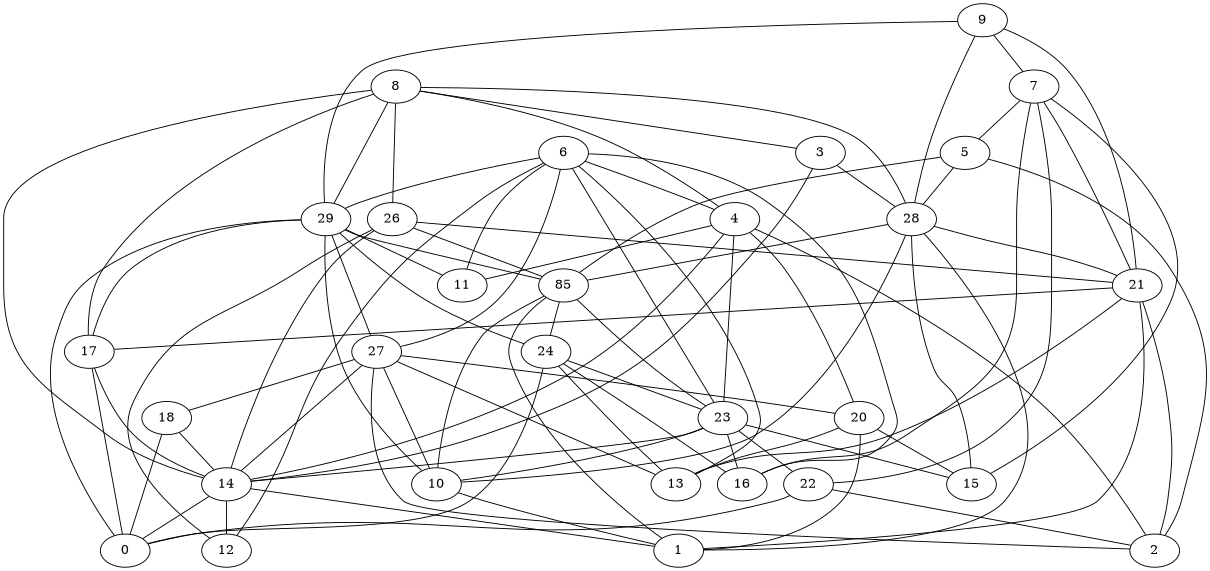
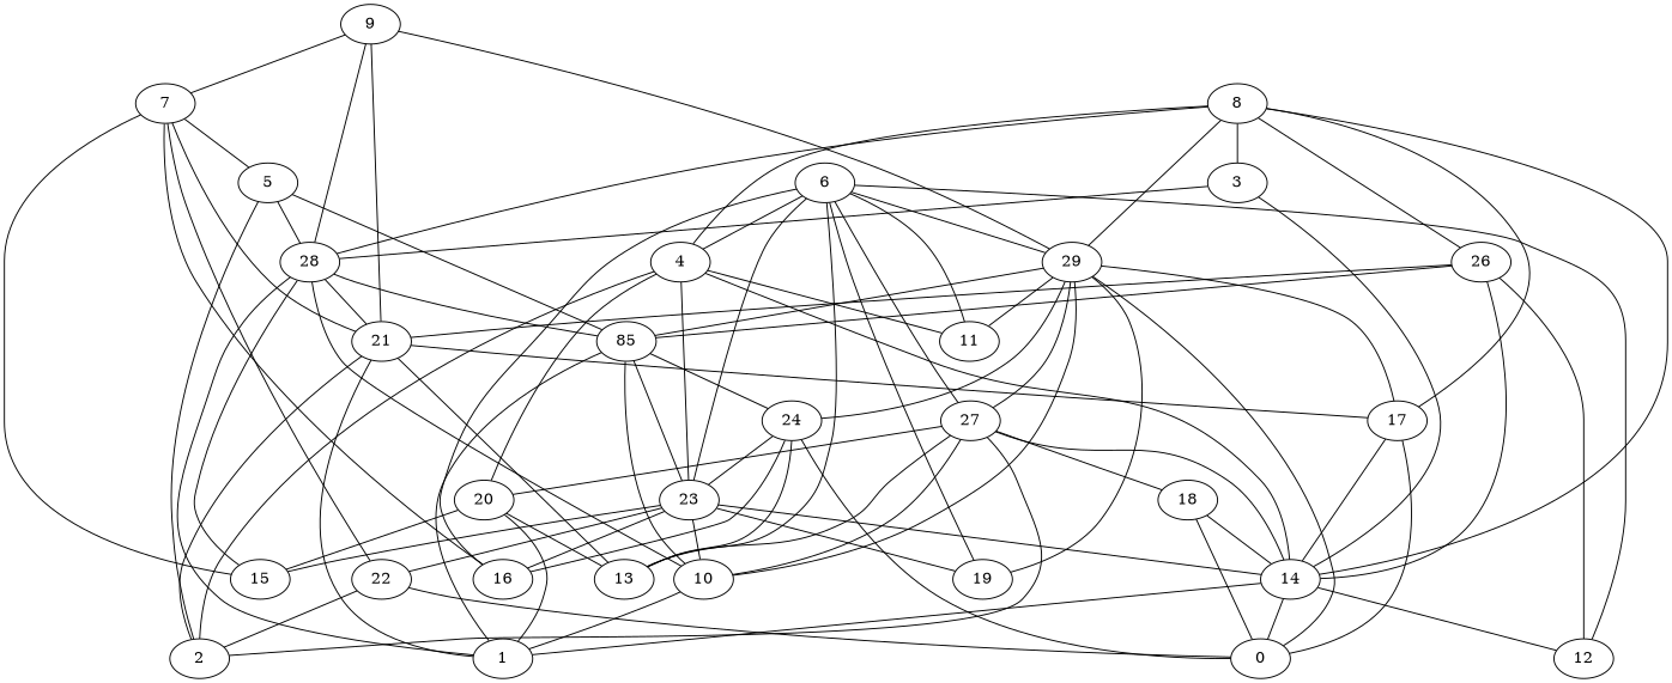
  digraph {
    edge [color=black dir=none]
    27
    2
    10
    14
    18
    13
    20
    1
    0
    12
    9
    7
    21
    29
    28
    22
    15
    16
    5
    17
    24
    11
+   19
    n24 [label=85]
    23
    8
    26
    3
    4
    6
    subgraph sub_1 {
      27
      2
      10
      14
      18
      13
      20
      1
      0
      12
      9
      7
      21
      29
      28
      22
      15
      16
      5
      17
      24
      11
+     19
      n24
      23
      8
      26
      3
      4
      6
    }
    27 -> 2
    27 -> 10
    27 -> 14
    27 -> 18
    27 -> 13
    27 -> 20
    10 -> 1
    14 -> 1
    14 -> 0
    14 -> 12
    18 -> 14
    18 -> 0
    20 -> 13
    20 -> 1
    20 -> 15
    9 -> 7
    9 -> 21
    9 -> 29
    9 -> 28
    7 -> 21
    7 -> 22
    7 -> 15
    7 -> 16
    7 -> 5
    21 -> 2
    21 -> 13
    21 -> 1
    21 -> 17
    29 -> 27
    29 -> 10
    29 -> 0
    29 -> 17
    29 -> 24
    29 -> 11
+   29 -> 19
    29 -> n24
    28 -> 10
    28 -> 1
    28 -> 21
    28 -> 15
    28 -> n24
    22 -> 2
    22 -> 0
    5 -> 2
    5 -> 28
    5 -> n24
    17 -> 14
    17 -> 0
    24 -> 13
    24 -> 0
    24 -> 16
    24 -> 23
    n24 -> 10
    n24 -> 1
    n24 -> 24
    n24 -> 23
    23 -> 10
    23 -> 14
    23 -> 22
    23 -> 15
    23 -> 16
+   23 -> 19
    8 -> 14
    8 -> 29
    8 -> 28
    8 -> 17
    8 -> 26
    8 -> 3
    8 -> 4
    26 -> 14
    26 -> 12
    26 -> 21
    26 -> n24
    3 -> 14
    3 -> 28
    4 -> 2
    4 -> 14
    4 -> 20
    4 -> 11
    4 -> 23
    6 -> 27
    6 -> 13
    6 -> 12
    6 -> 29
    6 -> 16
    6 -> 11
+   6 -> 19
    6 -> 23
    6 -> 4
  }
